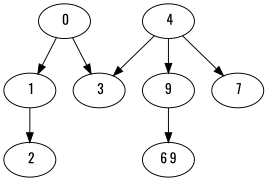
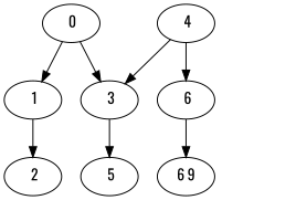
  digraph {
    fontname=Oswald
    node [fontname=Oswald]
    edge [fontname=Oswald]
    " 0"
    " 3"
    " 1"
+   " 5"
    " 2"
    " 4"
-   " 6" [label=9]
-   " 7"
+   " 6"
    n9 [label="6 9"]
    " 0" -> " 3"
    " 0" -> " 1"
+   " 3" -> " 5"
    " 1" -> " 2"
    " 4" -> " 3"
    " 4" -> " 6"
-   " 4" -> " 7"
    " 6" -> n9
  }
